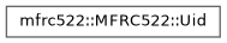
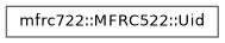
  digraph {
    rankdir=LR
-   n1 [color=grey40 fillcolor=white fontname=Helvetica fontsize=10 height=0.2 label="mfrc522::MFRC522::Uid" shape=box style=filled width=0.4]
+   n1 [color=grey40 fillcolor=white fontname=Helvetica fontsize=10 height=0.2 label="mfrc722::MFRC522::Uid" shape=box style=filled width=0.4]
  }
